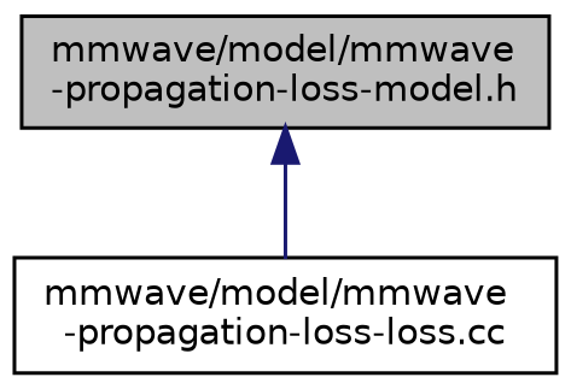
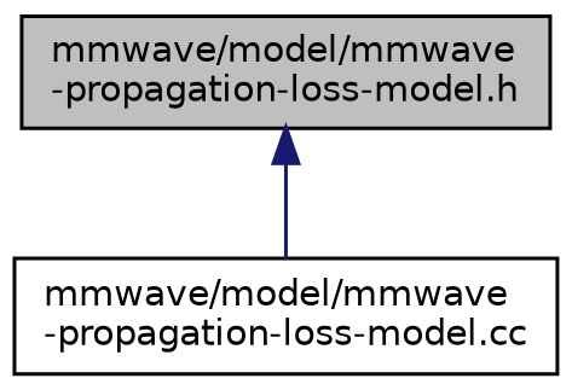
  digraph {
    node [color=black fontname=Helvetica fontsize=10 shape=record style=filled]
    n1 [fillcolor=grey75 fontcolor=black height=0.2 label="mmwave/model/mmwave\l-propagation-loss-model.h" width=0.4]
-   n2 [fillcolor=white height=0.2 label="mmwave/model/mmwave\l-propagation-loss-loss.cc" width=0.4]
+   n2 [fillcolor=white height=0.2 label="mmwave/model/mmwave\l-propagation-loss-model.cc" width=0.4]
    n1 -> n2 [color=midnightblue dir=back fontname=Helvetica fontsize=10 labelfontname=Helvetica labelfontsize=10 style=solid]
  }
